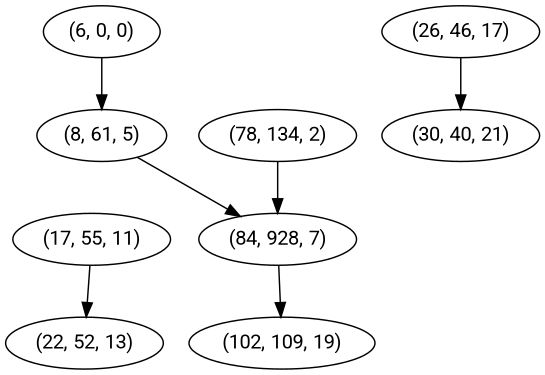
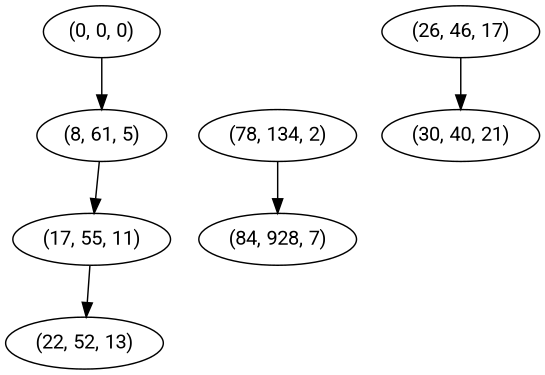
  digraph {
    fontname=Roboto
    node [fontname=Roboto]
    edge [fontname=Roboto]
-   "(0, 0, 0)" [label="(6, 0, 0)"]
+   "(0, 0, 0)"
    "(8, 61, 5)"
    "(17, 55, 11)"
    n4 [label="(84, 928, 7)"]
    "(78, 134, 2)"
    "(22, 52, 13)"
    "(26, 46, 17)"
    "(30, 40, 21)"
-   "(102, 109, 19)"
    "(0, 0, 0)" -> "(8, 61, 5)"
-   "(8, 61, 5)" -> n4
+   "(8, 61, 5)" -> "(17, 55, 11)"
    "(17, 55, 11)" -> "(22, 52, 13)"
-   n4 -> "(102, 109, 19)"
    "(78, 134, 2)" -> n4
    "(26, 46, 17)" -> "(30, 40, 21)"
  }
